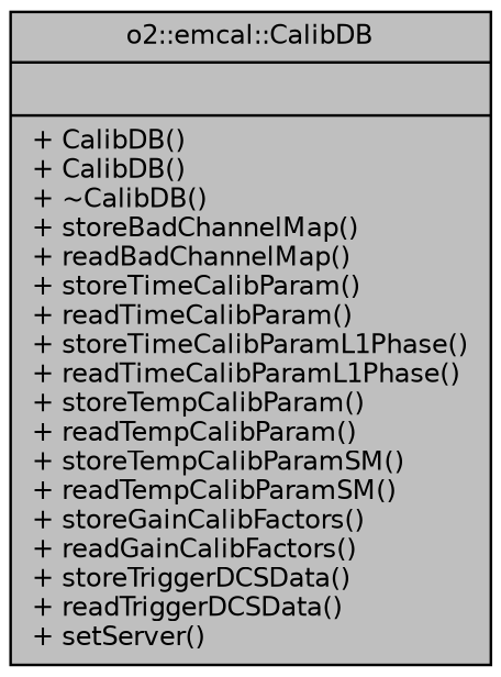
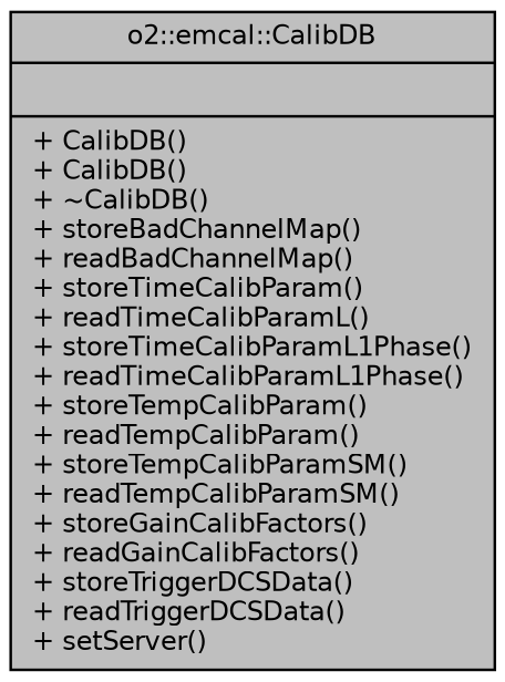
  digraph {
-   n1 [color=black fillcolor=grey75 fontcolor=black fontname=Helvetica fontsize=10 height=0.2 label="{o2::emcal::CalibDB\n||+ CalibDB()\l+ CalibDB()\l+ ~CalibDB()\l+ storeBadChannelMap()\l+ readBadChannelMap()\l+ storeTimeCalibParam()\l+ readTimeCalibParam()\l+ storeTimeCalibParamL1Phase()\l+ readTimeCalibParamL1Phase()\l+ storeTempCalibParam()\l+ readTempCalibParam()\l+ storeTempCalibParamSM()\l+ readTempCalibParamSM()\l+ storeGainCalibFactors()\l+ readGainCalibFactors()\l+ storeTriggerDCSData()\l+ readTriggerDCSData()\l+ setServer()\l}" shape=record style=filled width=0.4]
+   n1 [color=black fillcolor=grey75 fontcolor=black fontname=Helvetica fontsize=10 height=0.2 label="{o2::emcal::CalibDB\n||+ CalibDB()\l+ CalibDB()\l+ ~CalibDB()\l+ storeBadChannelMap()\l+ readBadChannelMap()\l+ storeTimeCalibParam()\l+ readTimeCalibParamL()\l+ storeTimeCalibParamL1Phase()\l+ readTimeCalibParamL1Phase()\l+ storeTempCalibParam()\l+ readTempCalibParam()\l+ storeTempCalibParamSM()\l+ readTempCalibParamSM()\l+ storeGainCalibFactors()\l+ readGainCalibFactors()\l+ storeTriggerDCSData()\l+ readTriggerDCSData()\l+ setServer()\l}" shape=record style=filled width=0.4]
  }
